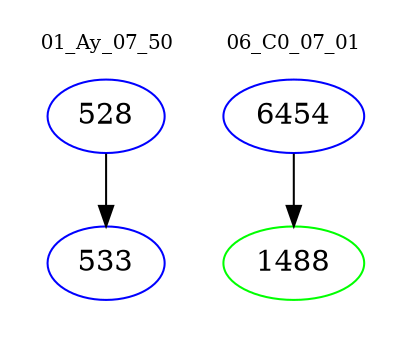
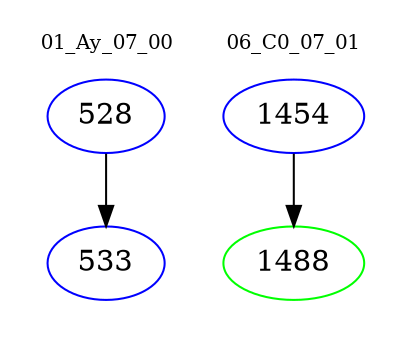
  digraph {
    node [color=blue]
    edge [color=black]
    n1 [label=528]
    n2 [label=533]
-   n3 [label=6454]
+   n3 [label=1454]
    n4 [color=green label=1488]
    subgraph cluster_1 {
      color=white
      fontsize=10
-     label="01_Ay_07_50"
+     label="01_Ay_07_00"
      n1
      n2
    }
    subgraph cluster_2 {
      color=white
      fontsize=10
      label="06_C0_07_01"
      n3
      n4
    }
    n1 -> n2
    n3 -> n4
  }
